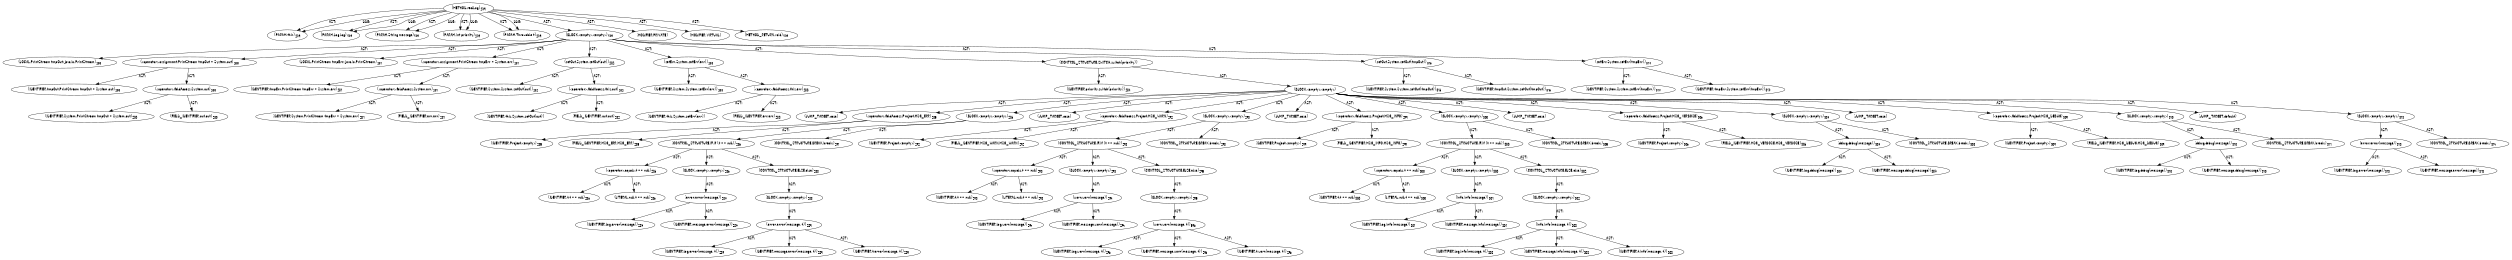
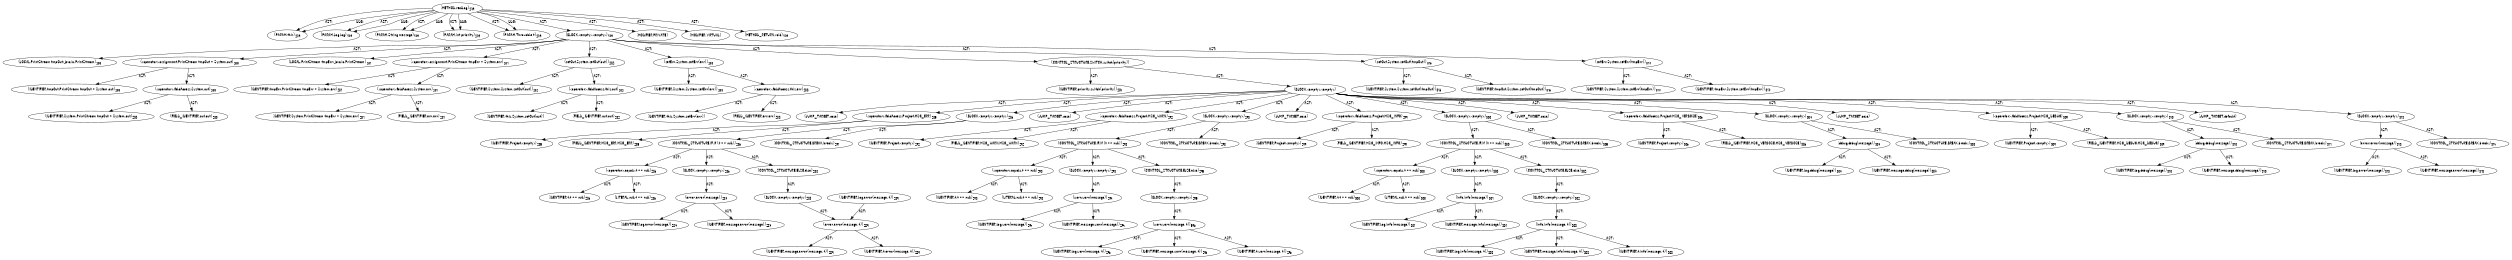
  digraph {
    fontname="Patrick Hand"
    node [fontname="Patrick Hand"]
    edge [fontname="Patrick Hand"]
    n1 [label=<(METHOD,realLog)<SUB>279</SUB>>]
    n2 [label=<(PARAM,this)<SUB>279</SUB>>]
    n3 [label=<(PARAM,Log log)<SUB>279</SUB>>]
    n4 [label=<(PARAM,String message)<SUB>279</SUB>>]
    n5 [label=<(PARAM,int priority)<SUB>279</SUB>>]
    n6 [label=<(PARAM,Throwable t)<SUB>279</SUB>>]
    n7 [label=<(BLOCK,&lt;empty&gt;,&lt;empty&gt;)<SUB>279</SUB>>]
    n8 [label=<(MODIFIER,PRIVATE)>]
    n9 [label=<(MODIFIER,VIRTUAL)>]
    n10 [label=<(METHOD_RETURN,void)<SUB>279</SUB>>]
    n11 [label=<(LOCAL,PrintStream tmpOut: java.io.PrintStream)<SUB>280</SUB>>]
    n12 [label=<(&lt;operator&gt;.assignment,PrintStream tmpOut = System.out)<SUB>280</SUB>>]
    n13 [label=<(LOCAL,PrintStream tmpErr: java.io.PrintStream)<SUB>281</SUB>>]
    n14 [label=<(&lt;operator&gt;.assignment,PrintStream tmpErr = System.err)<SUB>281</SUB>>]
    n15 [label=<(setOut,System.setOut(out))<SUB>282</SUB>>]
    n16 [label=<(setErr,System.setErr(err))<SUB>283</SUB>>]
    n17 [label=<(CONTROL_STRUCTURE,SWITCH,switch(priority))>]
    n18 [label=<(setOut,System.setOut(tmpOut))<SUB>316</SUB>>]
    n19 [label=<(setErr,System.setErr(tmpErr))<SUB>317</SUB>>]
    n20 [label=<(IDENTIFIER,tmpOut,PrintStream tmpOut = System.out)<SUB>280</SUB>>]
    n21 [label=<(&lt;operator&gt;.fieldAccess,System.out)<SUB>280</SUB>>]
    n22 [label=<(IDENTIFIER,tmpErr,PrintStream tmpErr = System.err)<SUB>281</SUB>>]
    n23 [label=<(&lt;operator&gt;.fieldAccess,System.err)<SUB>281</SUB>>]
    n24 [label=<(IDENTIFIER,System,System.setOut(out))<SUB>282</SUB>>]
    n25 [label=<(&lt;operator&gt;.fieldAccess,this.out)<SUB>282</SUB>>]
    n26 [label=<(IDENTIFIER,System,System.setErr(err))<SUB>283</SUB>>]
    n27 [label=<(&lt;operator&gt;.fieldAccess,this.err)<SUB>283</SUB>>]
    n28 [label=<(IDENTIFIER,priority,switch(priority))<SUB>284</SUB>>]
    n29 [label=<(BLOCK,&lt;empty&gt;,&lt;empty&gt;)>]
    n30 [label=<(IDENTIFIER,System,System.setOut(tmpOut))<SUB>316</SUB>>]
    n31 [label=<(IDENTIFIER,tmpOut,System.setOut(tmpOut))<SUB>316</SUB>>]
    n32 [label=<(IDENTIFIER,System,System.setErr(tmpErr))<SUB>317</SUB>>]
    n33 [label=<(IDENTIFIER,tmpErr,System.setErr(tmpErr))<SUB>317</SUB>>]
    n34 [label=<(IDENTIFIER,System,PrintStream tmpOut = System.out)<SUB>280</SUB>>]
    n35 [label=<(FIELD_IDENTIFIER,out,out)<SUB>280</SUB>>]
    n36 [label=<(IDENTIFIER,System,PrintStream tmpErr = System.err)<SUB>281</SUB>>]
    n37 [label=<(FIELD_IDENTIFIER,err,err)<SUB>281</SUB>>]
    n38 [label=<(IDENTIFIER,this,System.setOut(out))>]
    n39 [label=<(FIELD_IDENTIFIER,out,out)<SUB>282</SUB>>]
    n40 [label=<(IDENTIFIER,this,System.setErr(err))>]
    n41 [label=<(FIELD_IDENTIFIER,err,err)<SUB>283</SUB>>]
    n42 [label=<(JUMP_TARGET,case)>]
    n43 [label=<(&lt;operator&gt;.fieldAccess,Project.MSG_ERR)<SUB>285</SUB>>]
    n44 [label=<(BLOCK,&lt;empty&gt;,&lt;empty&gt;)<SUB>286</SUB>>]
    n45 [label=<(JUMP_TARGET,case)>]
    n46 [label=<(&lt;operator&gt;.fieldAccess,Project.MSG_WARN)<SUB>292</SUB>>]
    n47 [label=<(BLOCK,&lt;empty&gt;,&lt;empty&gt;)<SUB>293</SUB>>]
    n48 [label=<(JUMP_TARGET,case)>]
    n49 [label=<(&lt;operator&gt;.fieldAccess,Project.MSG_INFO)<SUB>299</SUB>>]
    n50 [label=<(BLOCK,&lt;empty&gt;,&lt;empty&gt;)<SUB>300</SUB>>]
    n51 [label=<(JUMP_TARGET,case)>]
    n52 [label=<(&lt;operator&gt;.fieldAccess,Project.MSG_VERBOSE)<SUB>306</SUB>>]
    n53 [label=<(BLOCK,&lt;empty&gt;,&lt;empty&gt;)<SUB>307</SUB>>]
    n54 [label=<(JUMP_TARGET,case)>]
    n55 [label=<(&lt;operator&gt;.fieldAccess,Project.MSG_DEBUG)<SUB>309</SUB>>]
    n56 [label=<(BLOCK,&lt;empty&gt;,&lt;empty&gt;)<SUB>310</SUB>>]
    n57 [label=<(JUMP_TARGET,default)>]
    n58 [label=<(BLOCK,&lt;empty&gt;,&lt;empty&gt;)<SUB>313</SUB>>]
    n59 [label=<(IDENTIFIER,Project,&lt;empty&gt;)<SUB>285</SUB>>]
    n60 [label=<(FIELD_IDENTIFIER,MSG_ERR,MSG_ERR)<SUB>285</SUB>>]
    n61 [label=<(CONTROL_STRUCTURE,IF,if (t == null))<SUB>286</SUB>>]
    n62 [label=<(CONTROL_STRUCTURE,BREAK,break;)<SUB>291</SUB>>]
    n63 [label=<(IDENTIFIER,Project,&lt;empty&gt;)<SUB>292</SUB>>]
    n64 [label=<(FIELD_IDENTIFIER,MSG_WARN,MSG_WARN)<SUB>292</SUB>>]
    n65 [label=<(CONTROL_STRUCTURE,IF,if (t == null))<SUB>293</SUB>>]
    n66 [label=<(CONTROL_STRUCTURE,BREAK,break;)<SUB>298</SUB>>]
    n67 [label=<(IDENTIFIER,Project,&lt;empty&gt;)<SUB>299</SUB>>]
    n68 [label=<(FIELD_IDENTIFIER,MSG_INFO,MSG_INFO)<SUB>299</SUB>>]
    n69 [label=<(CONTROL_STRUCTURE,IF,if (t == null))<SUB>300</SUB>>]
    n70 [label=<(CONTROL_STRUCTURE,BREAK,break;)<SUB>305</SUB>>]
    n71 [label=<(IDENTIFIER,Project,&lt;empty&gt;)<SUB>306</SUB>>]
    n72 [label=<(FIELD_IDENTIFIER,MSG_VERBOSE,MSG_VERBOSE)<SUB>306</SUB>>]
    n73 [label=<(debug,debug(message))<SUB>307</SUB>>]
    n74 [label=<(CONTROL_STRUCTURE,BREAK,break;)<SUB>308</SUB>>]
    n75 [label=<(IDENTIFIER,Project,&lt;empty&gt;)<SUB>309</SUB>>]
    n76 [label=<(FIELD_IDENTIFIER,MSG_DEBUG,MSG_DEBUG)<SUB>309</SUB>>]
    n77 [label=<(debug,debug(message))<SUB>310</SUB>>]
    n78 [label=<(CONTROL_STRUCTURE,BREAK,break;)<SUB>311</SUB>>]
    n79 [label=<(error,error(message))<SUB>313</SUB>>]
    n80 [label=<(CONTROL_STRUCTURE,BREAK,break;)<SUB>314</SUB>>]
    n81 [label=<(&lt;operator&gt;.equals,t == null)<SUB>286</SUB>>]
    n82 [label=<(BLOCK,&lt;empty&gt;,&lt;empty&gt;)<SUB>286</SUB>>]
    n83 [label=<(CONTROL_STRUCTURE,ELSE,else)<SUB>288</SUB>>]
    n84 [label=<(IDENTIFIER,t,t == null)<SUB>286</SUB>>]
    n85 [label=<(LITERAL,null,t == null)<SUB>286</SUB>>]
    n86 [label=<(error,error(message))<SUB>287</SUB>>]
    n87 [label=<(BLOCK,&lt;empty&gt;,&lt;empty&gt;)<SUB>288</SUB>>]
    n88 [label=<(IDENTIFIER,log,error(message))<SUB>287</SUB>>]
    n89 [label=<(IDENTIFIER,message,error(message))<SUB>287</SUB>>]
    n90 [label=<(error,error(message, t))<SUB>289</SUB>>]
    n91 [label=<(IDENTIFIER,log,error(message, t))<SUB>289</SUB>>]
    n92 [label=<(IDENTIFIER,message,error(message, t))<SUB>289</SUB>>]
    n93 [label=<(IDENTIFIER,t,error(message, t))<SUB>289</SUB>>]
    n94 [label=<(&lt;operator&gt;.equals,t == null)<SUB>293</SUB>>]
    n95 [label=<(BLOCK,&lt;empty&gt;,&lt;empty&gt;)<SUB>293</SUB>>]
    n96 [label=<(CONTROL_STRUCTURE,ELSE,else)<SUB>295</SUB>>]
    n97 [label=<(IDENTIFIER,t,t == null)<SUB>293</SUB>>]
    n98 [label=<(LITERAL,null,t == null)<SUB>293</SUB>>]
    n99 [label=<(warn,warn(message))<SUB>294</SUB>>]
    n100 [label=<(BLOCK,&lt;empty&gt;,&lt;empty&gt;)<SUB>295</SUB>>]
    n101 [label=<(IDENTIFIER,log,warn(message))<SUB>294</SUB>>]
    n102 [label=<(IDENTIFIER,message,warn(message))<SUB>294</SUB>>]
    n103 [label=<(warn,warn(message, t))<SUB>596</SUB>>]
    n104 [label=<(IDENTIFIER,log,warn(message, t))<SUB>296</SUB>>]
    n105 [label=<(IDENTIFIER,message,warn(message, t))<SUB>296</SUB>>]
    n106 [label=<(IDENTIFIER,t,warn(message, t))<SUB>296</SUB>>]
    n107 [label=<(&lt;operator&gt;.equals,t == null)<SUB>300</SUB>>]
    n108 [label=<(BLOCK,&lt;empty&gt;,&lt;empty&gt;)<SUB>300</SUB>>]
    n109 [label=<(CONTROL_STRUCTURE,ELSE,else)<SUB>302</SUB>>]
    n110 [label=<(IDENTIFIER,t,t == null)<SUB>300</SUB>>]
    n111 [label=<(LITERAL,null,t == null)<SUB>300</SUB>>]
    n112 [label=<(info,info(message))<SUB>301</SUB>>]
    n113 [label=<(BLOCK,&lt;empty&gt;,&lt;empty&gt;)<SUB>302</SUB>>]
    n114 [label=<(IDENTIFIER,log,info(message))<SUB>301</SUB>>]
    n115 [label=<(IDENTIFIER,message,info(message))<SUB>301</SUB>>]
    n116 [label=<(info,info(message, t))<SUB>303</SUB>>]
    n117 [label=<(IDENTIFIER,log,info(message, t))<SUB>303</SUB>>]
    n118 [label=<(IDENTIFIER,message,info(message, t))<SUB>303</SUB>>]
    n119 [label=<(IDENTIFIER,t,info(message, t))<SUB>303</SUB>>]
    n120 [label=<(IDENTIFIER,log,debug(message))<SUB>307</SUB>>]
    n121 [label=<(IDENTIFIER,message,debug(message))<SUB>307</SUB>>]
    n122 [label=<(IDENTIFIER,log,debug(message))<SUB>310</SUB>>]
    n123 [label=<(IDENTIFIER,message,debug(message))<SUB>310</SUB>>]
    n124 [label=<(IDENTIFIER,log,error(message))<SUB>313</SUB>>]
    n125 [label=<(IDENTIFIER,message,error(message))<SUB>313</SUB>>]
    n1 -> n2 [label="AST: "]
    n1 -> n2 [label="DDG: "]
    n1 -> n3 [label="AST: "]
    n1 -> n3 [label="DDG: "]
    n1 -> n4 [label="AST: "]
    n1 -> n4 [label="DDG: "]
    n1 -> n5 [label="AST: "]
    n1 -> n5 [label="DDG: "]
    n1 -> n6 [label="AST: "]
    n1 -> n6 [label="DDG: "]
    n1 -> n7 [label="AST: "]
    n1 -> n8 [label="AST: "]
    n1 -> n9 [label="AST: "]
    n1 -> n10 [label="AST: "]
    n7 -> n11 [label="AST: "]
    n7 -> n12 [label="AST: "]
    n7 -> n13 [label="AST: "]
    n7 -> n14 [label="AST: "]
    n7 -> n15 [label="AST: "]
    n7 -> n16 [label="AST: "]
    n7 -> n17 [label="AST: "]
    n7 -> n18 [label="AST: "]
    n7 -> n19 [label="AST: "]
    n12 -> n20 [label="AST: "]
    n12 -> n21 [label="AST: "]
    n14 -> n22 [label="AST: "]
    n14 -> n23 [label="AST: "]
    n15 -> n24 [label="AST: "]
    n15 -> n25 [label="AST: "]
    n16 -> n26 [label="AST: "]
    n16 -> n27 [label="AST: "]
    n17 -> n28 [label="AST: "]
    n17 -> n29 [label="AST: "]
    n18 -> n30 [label="AST: "]
    n18 -> n31 [label="AST: "]
    n19 -> n32 [label="AST: "]
    n19 -> n33 [label="AST: "]
    n21 -> n34 [label="AST: "]
    n21 -> n35 [label="AST: "]
    n23 -> n36 [label="AST: "]
    n23 -> n37 [label="AST: "]
    n25 -> n38 [label="AST: "]
    n25 -> n39 [label="AST: "]
    n27 -> n40 [label="AST: "]
    n27 -> n41 [label="AST: "]
    n29 -> n42 [label="AST: "]
    n29 -> n43 [label="AST: "]
    n29 -> n44 [label="AST: "]
    n29 -> n45 [label="AST: "]
    n29 -> n46 [label="AST: "]
    n29 -> n47 [label="AST: "]
    n29 -> n48 [label="AST: "]
    n29 -> n49 [label="AST: "]
    n29 -> n50 [label="AST: "]
    n29 -> n51 [label="AST: "]
    n29 -> n52 [label="AST: "]
    n29 -> n53 [label="AST: "]
    n29 -> n54 [label="AST: "]
    n29 -> n55 [label="AST: "]
    n29 -> n56 [label="AST: "]
    n29 -> n57 [label="AST: "]
    n29 -> n58 [label="AST: "]
    n43 -> n59 [label="AST: "]
    n43 -> n60 [label="AST: "]
    n44 -> n61 [label="AST: "]
    n44 -> n62 [label="AST: "]
    n46 -> n63 [label="AST: "]
    n46 -> n64 [label="AST: "]
    n47 -> n65 [label="AST: "]
    n47 -> n66 [label="AST: "]
    n49 -> n67 [label="AST: "]
    n49 -> n68 [label="AST: "]
    n50 -> n69 [label="AST: "]
    n50 -> n70 [label="AST: "]
    n52 -> n71 [label="AST: "]
    n52 -> n72 [label="AST: "]
    n53 -> n73 [label="AST: "]
    n53 -> n74 [label="AST: "]
    n55 -> n75 [label="AST: "]
    n55 -> n76 [label="AST: "]
    n56 -> n77 [label="AST: "]
    n56 -> n78 [label="AST: "]
    n58 -> n79 [label="AST: "]
    n58 -> n80 [label="AST: "]
    n61 -> n81 [label="AST: "]
    n61 -> n82 [label="AST: "]
    n61 -> n83 [label="AST: "]
    n65 -> n94 [label="AST: "]
    n65 -> n95 [label="AST: "]
    n65 -> n96 [label="AST: "]
    n69 -> n107 [label="AST: "]
    n69 -> n108 [label="AST: "]
    n69 -> n109 [label="AST: "]
    n73 -> n120 [label="AST: "]
    n73 -> n121 [label="AST: "]
    n77 -> n122 [label="AST: "]
    n77 -> n123 [label="AST: "]
    n79 -> n124 [label="AST: "]
    n79 -> n125 [label="AST: "]
    n81 -> n84 [label="AST: "]
    n81 -> n85 [label="AST: "]
    n82 -> n86 [label="AST: "]
    n83 -> n87 [label="AST: "]
    n86 -> n88 [label="AST: "]
    n86 -> n89 [label="AST: "]
    n87 -> n90 [label="AST: "]
-   n90 -> n91 [label="AST: "]
+   n91 -> n90 [label="AST: "]
    n90 -> n92 [label="AST: "]
    n90 -> n93 [label="AST: "]
    n94 -> n97 [label="AST: "]
    n94 -> n98 [label="AST: "]
    n95 -> n99 [label="AST: "]
    n96 -> n100 [label="AST: "]
    n99 -> n101 [label="AST: "]
    n99 -> n102 [label="AST: "]
    n100 -> n103 [label="AST: "]
    n103 -> n104 [label="AST: "]
    n103 -> n105 [label="AST: "]
    n103 -> n106 [label="AST: "]
    n107 -> n110 [label="AST: "]
    n107 -> n111 [label="AST: "]
    n108 -> n112 [label="AST: "]
    n109 -> n113 [label="AST: "]
    n112 -> n114 [label="AST: "]
    n112 -> n115 [label="AST: "]
    n113 -> n116 [label="AST: "]
    n116 -> n117 [label="AST: "]
    n116 -> n118 [label="AST: "]
    n116 -> n119 [label="AST: "]
  }
